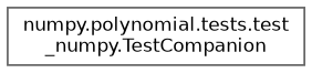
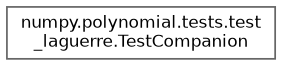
  digraph {
    rankdir=LR
-   n1 [color=grey40 fillcolor=white fontname=Helvetica fontsize=10 height=0.2 label="numpy.polynomial.tests.test\l_numpy.TestCompanion" shape=box style=filled width=0.4]
+   n1 [color=grey40 fillcolor=white fontname=Helvetica fontsize=10 height=0.2 label="numpy.polynomial.tests.test\l_laguerre.TestCompanion" shape=box style=filled width=0.4]
  }
